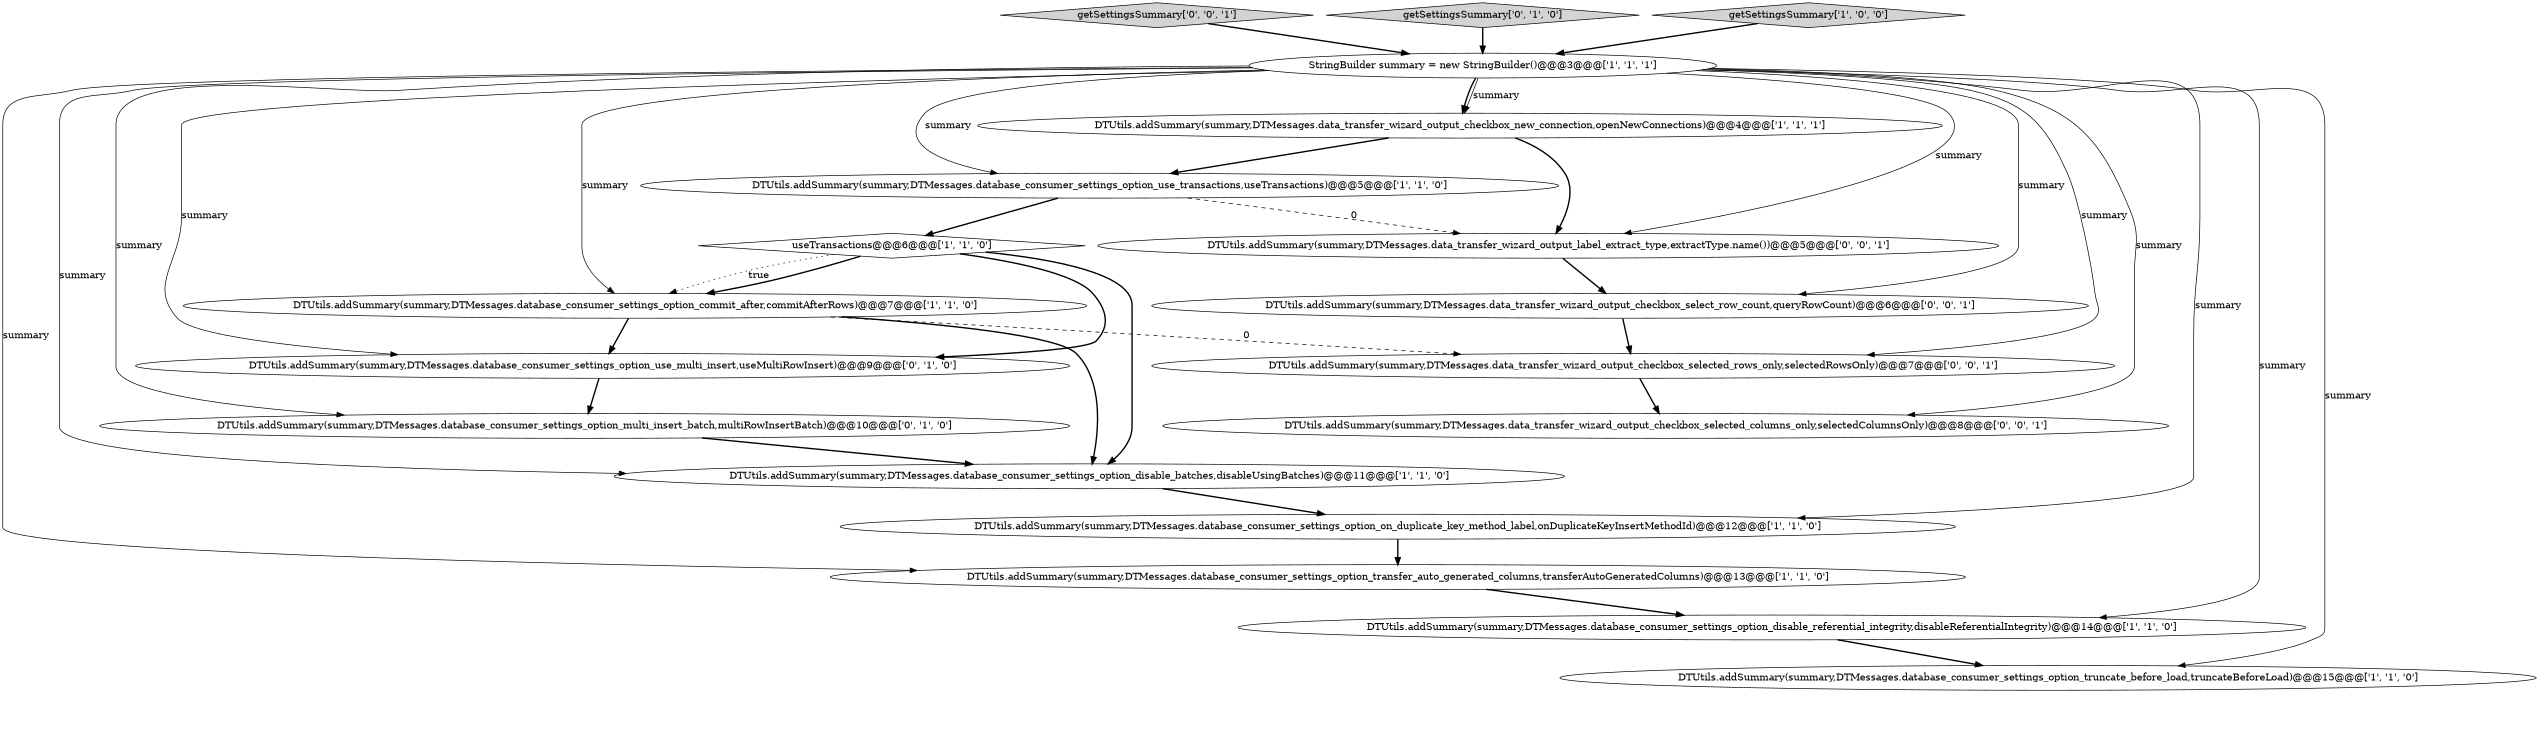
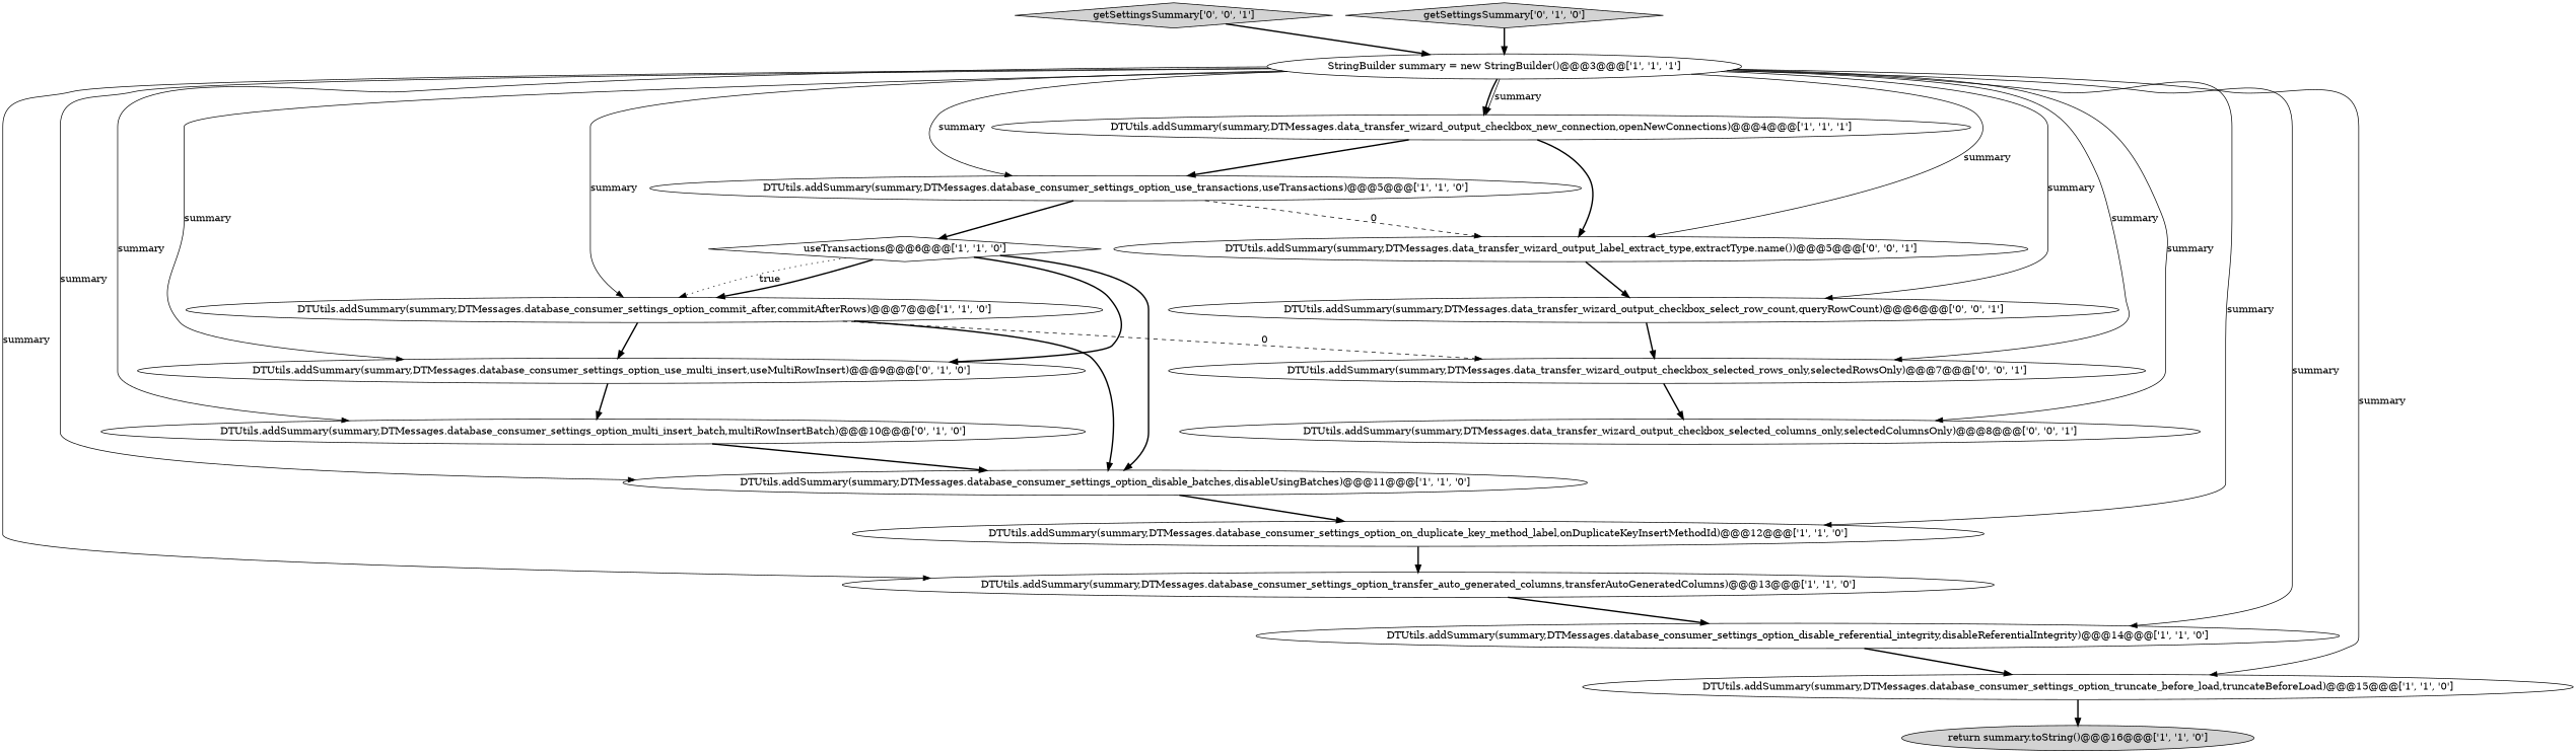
  digraph {
    node [fillcolor=white shape=ellipse style=filled]
    edge [style=bold]
    n1 [label="DTUtils.addSummary(summary,DTMessages.data_transfer_wizard_output_checkbox_selected_rows_only,selectedRowsOnly)@@@7@@@['0', '0', '1']"]
    n2 [label="DTUtils.addSummary(summary,DTMessages.data_transfer_wizard_output_checkbox_selected_columns_only,selectedColumnsOnly)@@@8@@@['0', '0', '1']"]
    n3 [label="DTUtils.addSummary(summary,DTMessages.data_transfer_wizard_output_checkbox_new_connection,openNewConnections)@@@4@@@['1', '1', '1']"]
    n4 [label="DTUtils.addSummary(summary,DTMessages.database_consumer_settings_option_use_transactions,useTransactions)@@@5@@@['1', '1', '0']"]
    n5 [label="DTUtils.addSummary(summary,DTMessages.data_transfer_wizard_output_label_extract_type,extractType.name())@@@5@@@['0', '0', '1']"]
    n6 [label="useTransactions@@@6@@@['1', '1', '0']" shape=diamond]
    n7 [label="DTUtils.addSummary(summary,DTMessages.data_transfer_wizard_output_checkbox_select_row_count,queryRowCount)@@@6@@@['0', '0', '1']"]
    n8 [label="DTUtils.addSummary(summary,DTMessages.database_consumer_settings_option_disable_batches,disableUsingBatches)@@@11@@@['1', '1', '0']"]
    n9 [label="DTUtils.addSummary(summary,DTMessages.database_consumer_settings_option_commit_after,commitAfterRows)@@@7@@@['1', '1', '0']"]
    n10 [label="DTUtils.addSummary(summary,DTMessages.database_consumer_settings_option_use_multi_insert,useMultiRowInsert)@@@9@@@['0', '1', '0']"]
    n11 [label="DTUtils.addSummary(summary,DTMessages.database_consumer_settings_option_on_duplicate_key_method_label,onDuplicateKeyInsertMethodId)@@@12@@@['1', '1', '0']"]
    n12 [label="DTUtils.addSummary(summary,DTMessages.database_consumer_settings_option_transfer_auto_generated_columns,transferAutoGeneratedColumns)@@@13@@@['1', '1', '0']"]
    n13 [label="DTUtils.addSummary(summary,DTMessages.database_consumer_settings_option_disable_referential_integrity,disableReferentialIntegrity)@@@14@@@['1', '1', '0']"]
    n14 [label="DTUtils.addSummary(summary,DTMessages.database_consumer_settings_option_truncate_before_load,truncateBeforeLoad)@@@15@@@['1', '1', '0']"]
+   n15 [fillcolor=lightgray label="return summary.toString()@@@16@@@['1', '1', '0']"]
    n16 [label="DTUtils.addSummary(summary,DTMessages.database_consumer_settings_option_multi_insert_batch,multiRowInsertBatch)@@@10@@@['0', '1', '0']"]
    n17 [fillcolor=lightgray label="getSettingsSummary['0', '0', '1']" shape=diamond]
    n18 [label="StringBuilder summary = new StringBuilder()@@@3@@@['1', '1', '1']"]
    n19 [fillcolor=lightgray label="getSettingsSummary['0', '1', '0']" shape=diamond]
-   n20 [fillcolor=lightgray label="getSettingsSummary['1', '0', '0']" shape=diamond]
    n1 -> n2
    n3 -> n4
    n3 -> n5
    n4 -> n5 [label=0 style=dashed]
    n4 -> n6
    n5 -> n7
    n6 -> n8
    n6 -> n9 [label=true style=dotted]
    n6 -> n9
    n6 -> n10
    n7 -> n1
    n8 -> n11
    n9 -> n1 [label=0 style=dashed]
    n9 -> n8
    n9 -> n10
    n10 -> n16
    n11 -> n12
    n12 -> n13
    n13 -> n14
+   n14 -> n15
    n16 -> n8
    n17 -> n18
    n18 -> n1 [label=summary style=solid]
    n18 -> n2 [label=summary style=solid]
    n18 -> n3
    n18 -> n3 [label=summary style=solid]
    n18 -> n4 [label=summary style=solid]
    n18 -> n5 [label=summary style=solid]
    n18 -> n7 [label=summary style=solid]
    n18 -> n8 [label=summary style=solid]
    n18 -> n9 [label=summary style=solid]
    n18 -> n10 [label=summary style=solid]
    n18 -> n11 [label=summary style=solid]
    n18 -> n12 [label=summary style=solid]
    n18 -> n13 [label=summary style=solid]
    n18 -> n14 [label=summary style=solid]
    n18 -> n16 [label=summary style=solid]
    n19 -> n18
-   n20 -> n18
  }
